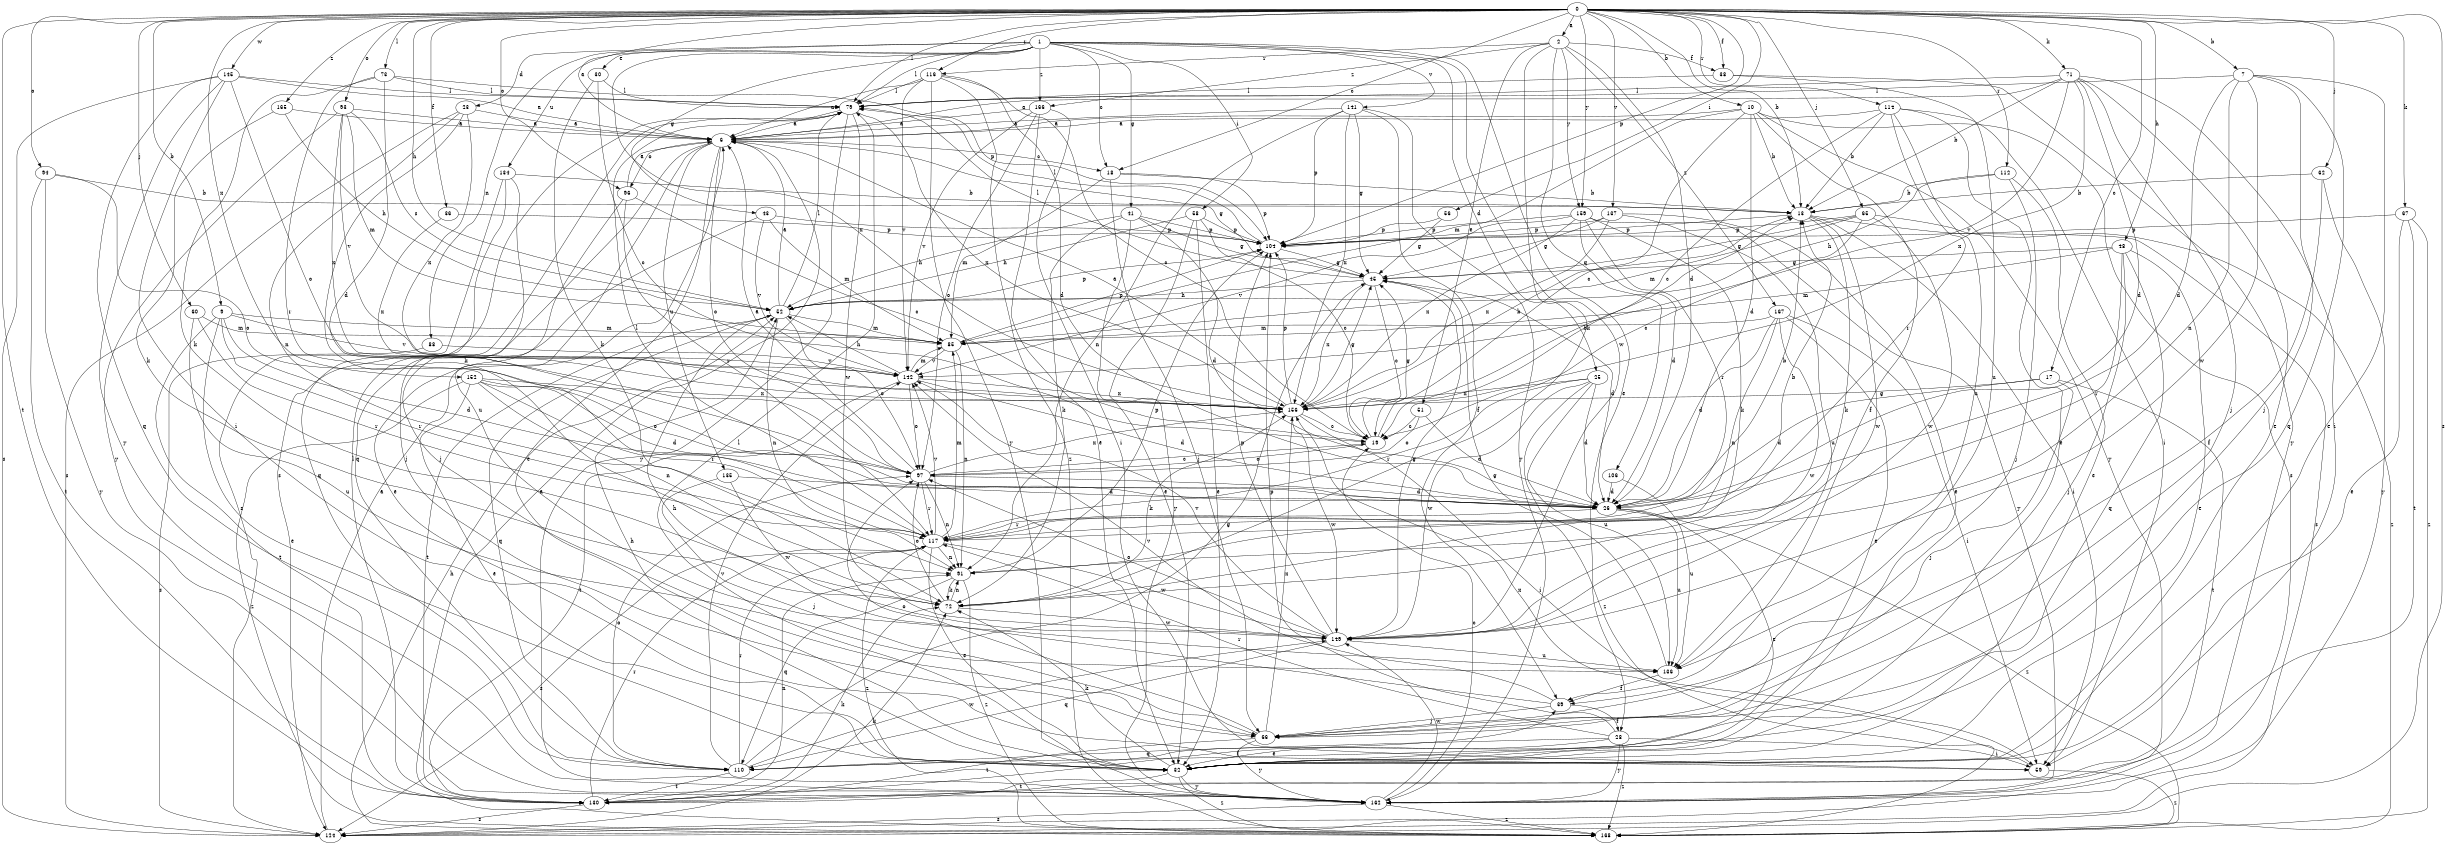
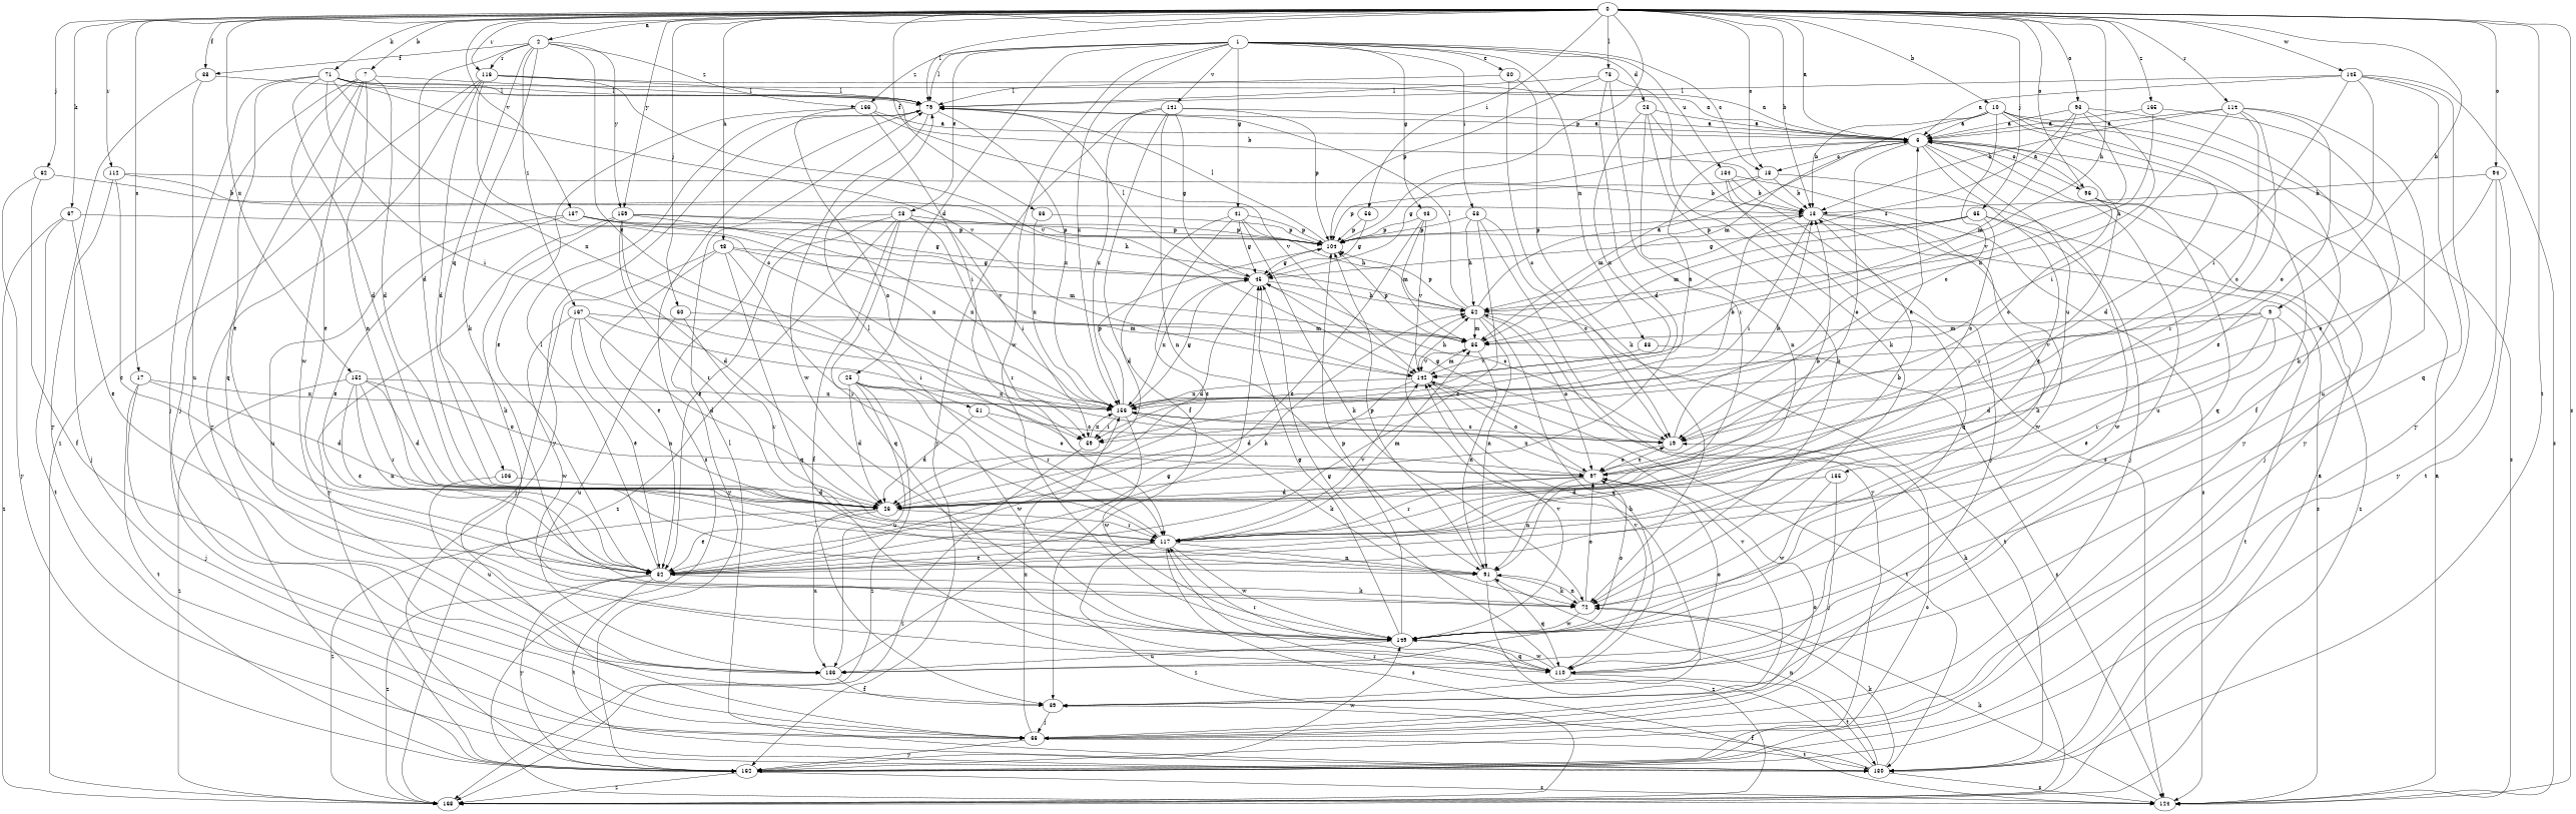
  strict digraph {
    0
    2
    6
    7
    9
    10
    13
    17
    18
    36
    38
    48
    52
    56
    60
    62
    65
    67
    71
    73
    79
    93
    94
    96
    104
    112
    114
    116
    124
    130
    137
    145
    152
    159
    165
    166
    26
    n38 [label=51]
    72
    106
    167
    32
    45
    97
    110
    135
    136
    149
    66
    91
    85
    117
    142
    19
    39
    162
    59
    156
    168
    1
    23
    n62 [label=25]
    28
    30
    41
    43
    58
    88
    134
    141
    0 -> 2 [label=a]
    0 -> 6 [label=a]
    0 -> 7 [label=b]
    0 -> 9 [label=b]
    0 -> 10 [label=b]
    0 -> 13 [label=b]
    0 -> 17 [label=c]
    0 -> 18 [label=c]
    0 -> 36 [label=f]
    0 -> 38 [label=f]
    0 -> 48 [label=h]
    0 -> 52 [label=h]
    0 -> 56 [label=i]
    0 -> 60 [label=j]
    0 -> 62 [label=j]
    0 -> 65 [label=j]
    0 -> 67 [label=k]
    0 -> 71 [label=k]
    0 -> 73 [label=l]
    0 -> 79 [label=l]
    0 -> 93 [label=o]
    0 -> 94 [label=o]
    0 -> 96 [label=o]
    0 -> 104 [label=p]
    0 -> 112 [label=r]
    0 -> 114 [label=r]
    0 -> 116 [label=r]
    0 -> 124 [label=s]
    0 -> 130 [label=t]
    0 -> 137 [label=v]
    0 -> 145 [label=w]
    0 -> 152 [label=x]
    0 -> 159 [label=y]
    0 -> 165 [label=z]
    2 -> 38 [label=f]
    2 -> 116 [label=r]
    2 -> 159 [label=y]
    2 -> 166 [label=z]
    2 -> 26 [label=d]
    2 -> n38 [label=e]
    2 -> 72 [label=k]
    2 -> 106 [label=q]
    2 -> 167 [label=z]
    6 -> 18 [label=c]
    6 -> 96 [label=o]
    6 -> 32 [label=e]
    6 -> 45 [label=g]
    6 -> 97 [label=o]
    6 -> 110 [label=q]
    6 -> 135 [label=u]
    6 -> 136 [label=u]
    7 -> 79 [label=l]
    7 -> 26 [label=d]
    7 -> 32 [label=e]
    7 -> 110 [label=q]
    7 -> 149 [label=w]
    7 -> 66 [label=j]
    7 -> 91 [label=n]
    9 -> 130 [label=t]
    9 -> 26 [label=d]
    9 -> 32 [label=e]
    9 -> 85 [label=m]
    9 -> 117 [label=r]
    9 -> 142 [label=v]
    10 -> 6 [label=a]
    10 -> 13 [label=b]
    10 -> 124 [label=s]
    10 -> 26 [label=d]
    10 -> 85 [label=m]
    10 -> 19 [label=c]
    10 -> 39 [label=f]
    10 -> 162 [label=y]
    13 -> 104 [label=p]
    13 -> 124 [label=s]
    13 -> 72 [label=k]
    13 -> 149 [label=w]
    13 -> 59 [label=i]
    17 -> 130 [label=t]
    17 -> 26 [label=d]
    17 -> 66 [label=j]
-   17 -> 156 [label=g]
+   17 -> 156 [label=x]
    18 -> 13 [label=b]
    18 -> 104 [label=p]
    18 -> 66 [label=j]
    18 -> 85 [label=m]
    36 -> 104 [label=p]
    36 -> 156 [label=x]
    38 -> 79 [label=l]
    38 -> 136 [label=u]
    38 -> 162 [label=y]
    48 -> 32 [label=e]
    48 -> 45 [label=g]
    48 -> 110 [label=q]
    48 -> 66 [label=j]
    48 -> 85 [label=m]
    48 -> 117 [label=r]
    52 -> 6 [label=a]
    52 -> 79 [label=l]
    52 -> 104 [label=p]
    52 -> 130 [label=t]
    52 -> 97 [label=o]
    52 -> 110 [label=q]
    52 -> 91 [label=n]
    52 -> 85 [label=m]
    56 -> 104 [label=p]
    56 -> 45 [label=g]
    60 -> 136 [label=u]
    60 -> 85 [label=m]
    60 -> 117 [label=r]
    62 -> 13 [label=b]
    62 -> 39 [label=f]
    62 -> 162 [label=y]
    65 -> 104 [label=p]
    65 -> 45 [label=g]
    65 -> 149 [label=w]
    65 -> 85 [label=m]
    65 -> 19 [label=c]
    65 -> 168 [label=z]
    67 -> 104 [label=p]
    67 -> 130 [label=t]
    67 -> 32 [label=e]
    67 -> 168 [label=z]
    71 -> 6 [label=a]
    71 -> 13 [label=b]
    71 -> 79 [label=l]
    71 -> 26 [label=d]
    71 -> 32 [label=e]
    71 -> 66 [label=j]
    71 -> 142 [label=v]
    71 -> 59 [label=i]
    71 -> 156 [label=x]
    73 -> 79 [label=l]
    73 -> 104 [label=p]
    73 -> 26 [label=d]
    73 -> 72 [label=k]
    73 -> 117 [label=r]
    79 -> 6 [label=a]
    79 -> 124 [label=s]
    79 -> 149 [label=w]
    79 -> 162 [label=y]
    79 -> 156 [label=x]
    93 -> 6 [label=a]
    93 -> 52 [label=s]
    93 -> 85 [label=m]
    93 -> 142 [label=v]
    93 -> 162 [label=y]
    93 -> 156 [label=x]
    94 -> 13 [label=b]
    94 -> 130 [label=t]
    94 -> 97 [label=o]
    94 -> 162 [label=y]
    96 -> 6 [label=a]
    96 -> 66 [label=j]
    96 -> 117 [label=r]
    96 -> 19 [label=c]
    104 -> 79 [label=l]
    104 -> 45 [label=g]
    112 -> 13 [label=b]
    112 -> 52 [label=h]
    112 -> 32 [label=e]
    112 -> 66 [label=j]
    114 -> 6 [label=a]
    114 -> 13 [label=b]
    114 -> 32 [label=e]
    114 -> 136 [label=u]
    114 -> 117 [label=r]
    114 -> 19 [label=c]
    114 -> 59 [label=i]
    116 -> 6 [label=a]
    116 -> 79 [label=l]
    116 -> 26 [label=d]
    116 -> 142 [label=v]
    116 -> 19 [label=c]
    116 -> 162 [label=y]
    116 -> 168 [label=z]
    124 -> 6 [label=a]
    124 -> 72 [label=k]
    130 -> 79 [label=l]
    130 -> 124 [label=s]
    130 -> 72 [label=k]
    130 -> 91 [label=n]
    130 -> 117 [label=r]
    130 -> 39 [label=f]
    137 -> 104 [label=p]
    137 -> 32 [label=e]
    137 -> 45 [label=g]
    137 -> 136 [label=u]
    137 -> 156 [label=x]
    145 -> 6 [label=a]
    145 -> 79 [label=l]
    145 -> 124 [label=s]
    145 -> 97 [label=o]
    145 -> 110 [label=q]
    145 -> 162 [label=y]
    145 -> 59 [label=i]
    152 -> 26 [label=d]
    152 -> 32 [label=e]
    152 -> 97 [label=o]
    152 -> 91 [label=n]
    152 -> 117 [label=r]
    152 -> 156 [label=x]
    152 -> 168 [label=z]
    159 -> 104 [label=p]
    159 -> 26 [label=d]
    159 -> 72 [label=k]
    159 -> 117 [label=r]
    159 -> 142 [label=v]
    159 -> 162 [label=y]
    159 -> 156 [label=x]
    165 -> 6 [label=a]
    165 -> 52 [label=h]
    165 -> 72 [label=k]
    166 -> 6 [label=a]
    166 -> 32 [label=e]
    166 -> 97 [label=o]
    166 -> 142 [label=v]
    166 -> 59 [label=i]
    26 -> 13 [label=b]
    26 -> 32 [label=e]
    26 -> 136 [label=u]
    26 -> 117 [label=r]
    26 -> 168 [label=z]
    n38 -> 26 [label=d]
    n38 -> 97 [label=o]
    n38 -> 19 [label=c]
    72 -> 97 [label=o]
    72 -> 149 [label=w]
    72 -> 91 [label=n]
    106 -> 26 [label=d]
    106 -> 136 [label=u]
    167 -> 26 [label=d]
    167 -> 32 [label=e]
    167 -> 149 [label=w]
    167 -> 91 [label=n]
    167 -> 85 [label=m]
    167 -> 59 [label=i]
    32 -> 52 [label=h]
    32 -> 79 [label=l]
    32 -> 130 [label=t]
    32 -> 72 [label=k]
    32 -> 162 [label=y]
    32 -> 168 [label=z]
    45 -> 52 [label=h]
    45 -> 79 [label=l]
    45 -> 26 [label=d]
    45 -> 19 [label=c]
    45 -> 156 [label=x]
    97 -> 6 [label=a]
    97 -> 26 [label=d]
    97 -> 91 [label=n]
    97 -> 117 [label=r]
    97 -> 19 [label=c]
    97 -> 156 [label=x]
    110 -> 130 [label=t]
    110 -> 45 [label=g]
    110 -> 97 [label=o]
    110 -> 149 [label=w]
    110 -> 117 [label=r]
    110 -> 142 [label=v]
    135 -> 26 [label=d]
    135 -> 149 [label=w]
    135 -> 66 [label=j]
    136 -> 45 [label=g]
    136 -> 39 [label=f]
    149 -> 104 [label=p]
    149 -> 45 [label=g]
    149 -> 97 [label=o]
    149 -> 110 [label=q]
    149 -> 136 [label=u]
    149 -> 142 [label=v]
    66 -> 130 [label=t]
    66 -> 97 [label=o]
    66 -> 162 [label=y]
    66 -> 156 [label=x]
    91 -> 104 [label=p]
    91 -> 72 [label=k]
    91 -> 110 [label=q]
    91 -> 168 [label=z]
    85 -> 104 [label=p]
    85 -> 91 [label=n]
    85 -> 142 [label=v]
    117 -> 13 [label=b]
    117 -> 79 [label=l]
    117 -> 124 [label=s]
    117 -> 32 [label=e]
    117 -> 149 [label=w]
    117 -> 91 [label=n]
    117 -> 85 [label=m]
    117 -> 142 [label=v]
    117 -> 168 [label=z]
    142 -> 52 [label=h]
    142 -> 130 [label=t]
    142 -> 26 [label=d]
    142 -> 97 [label=o]
    142 -> 85 [label=m]
    142 -> 156 [label=x]
    19 -> 13 [label=b]
    19 -> 45 [label=g]
    19 -> 97 [label=o]
    39 -> 52 [label=h]
    39 -> 66 [label=j]
    39 -> 142 [label=v]
    162 -> 124 [label=s]
    162 -> 149 [label=w]
    162 -> 19 [label=c]
    162 -> 168 [label=z]
    59 -> 156 [label=x]
    59 -> 168 [label=z]
    156 -> 6 [label=a]
    156 -> 13 [label=b]
    156 -> 104 [label=p]
-   72 -> 156 [label=k]
+   156 -> 72 [label=k]
    156 -> 45 [label=g]
    156 -> 149 [label=w]
    156 -> 19 [label=c]
    156 -> 59 [label=i]
    168 -> 6 [label=a]
    168 -> 52 [label=h]
    1 -> 18 [label=c]
    1 -> 79 [label=l]
    1 -> 166 [label=z]
    1 -> 149 [label=w]
    1 -> 156 [label=x]
    1 -> 23 [label=d]
    1 -> n62 [label=d]
    1 -> 28 [label=e]
    1 -> 30 [label=e]
    1 -> 41 [label=g]
    1 -> 43 [label=g]
    1 -> 58 [label=i]
    1 -> 88 [label=n]
    1 -> 134 [label=u]
    1 -> 141 [label=v]
    23 -> 6 [label=a]
    23 -> 124 [label=s]
    23 -> 72 [label=k]
    23 -> 91 [label=n]
    23 -> 156 [label=x]
    n62 -> 26 [label=d]
    n62 -> 136 [label=u]
    n62 -> 149 [label=w]
    n62 -> 117 [label=r]
    n62 -> 156 [label=x]
    n62 -> 168 [label=z]
    28 -> 104 [label=p]
    28 -> 32 [label=e]
    28 -> 110 [label=q]
    28 -> 117 [label=r]
-   39 -> 28 [label=f]
+   28 -> 39 [label=f]
    28 -> 162 [label=y]
    28 -> 59 [label=i]
    28 -> 168 [label=z]
    30 -> 79 [label=l]
    30 -> 72 [label=k]
    30 -> 19 [label=c]
    41 -> 52 [label=h]
    41 -> 104 [label=p]
    41 -> 26 [label=d]
    41 -> 72 [label=k]
    41 -> 32 [label=e]
    41 -> 45 [label=g]
    43 -> 104 [label=p]
    43 -> 32 [label=e]
    43 -> 85 [label=m]
    43 -> 142 [label=v]
    58 -> 52 [label=h]
    58 -> 104 [label=p]
    58 -> 32 [label=e]
    58 -> 19 [label=c]
    58 -> 162 [label=y]
    88 -> 124 [label=s]
    88 -> 142 [label=v]
    134 -> 13 [label=b]
    134 -> 124 [label=s]
    134 -> 110 [label=q]
    134 -> 66 [label=j]
    141 -> 6 [label=a]
    141 -> 104 [label=p]
    141 -> 45 [label=g]
    141 -> 91 [label=n]
    141 -> 39 [label=f]
    141 -> 162 [label=y]
    141 -> 156 [label=x]
  }
